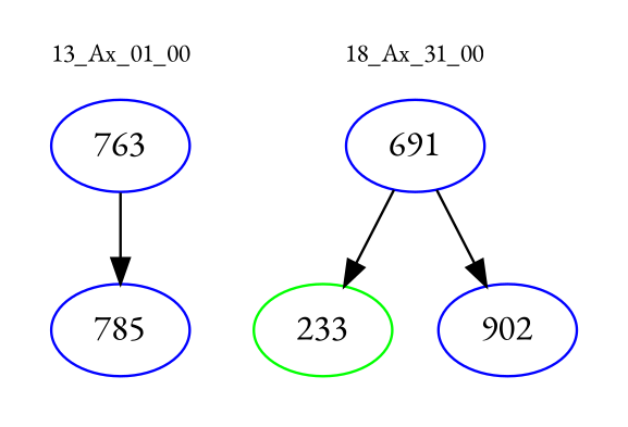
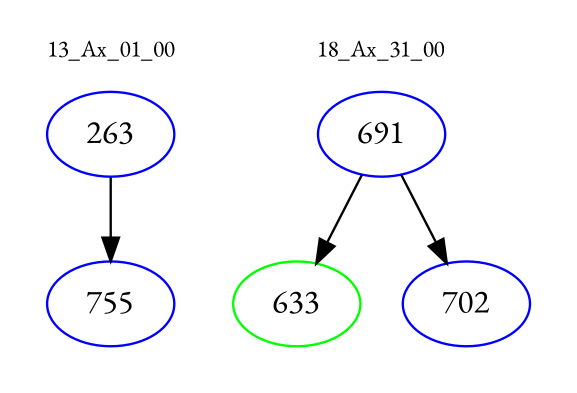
  digraph {
    fontname="EB Garamond"
    node [color=blue fontname="EB Garamond"]
    edge [color=black fontname="EB Garamond"]
-   n1 [label=763]
-   n2 [label=785]
+   n1 [label=263]
+   n2 [label=755]
    n3 [label=691]
-   n4 [color=green label=233]
-   n5 [label=902]
+   n4 [color=green label=633]
+   n5 [label=702]
    subgraph cluster_1 {
      color=white
      fontsize=10
      label="13_Ax_01_00"
      n1
      n2
    }
    subgraph cluster_2 {
      color=white
      fontsize=10
      label="18_Ax_31_00"
      n3
      n4
      n5
    }
    n1 -> n2
    n3 -> n4
    n3 -> n5
  }
